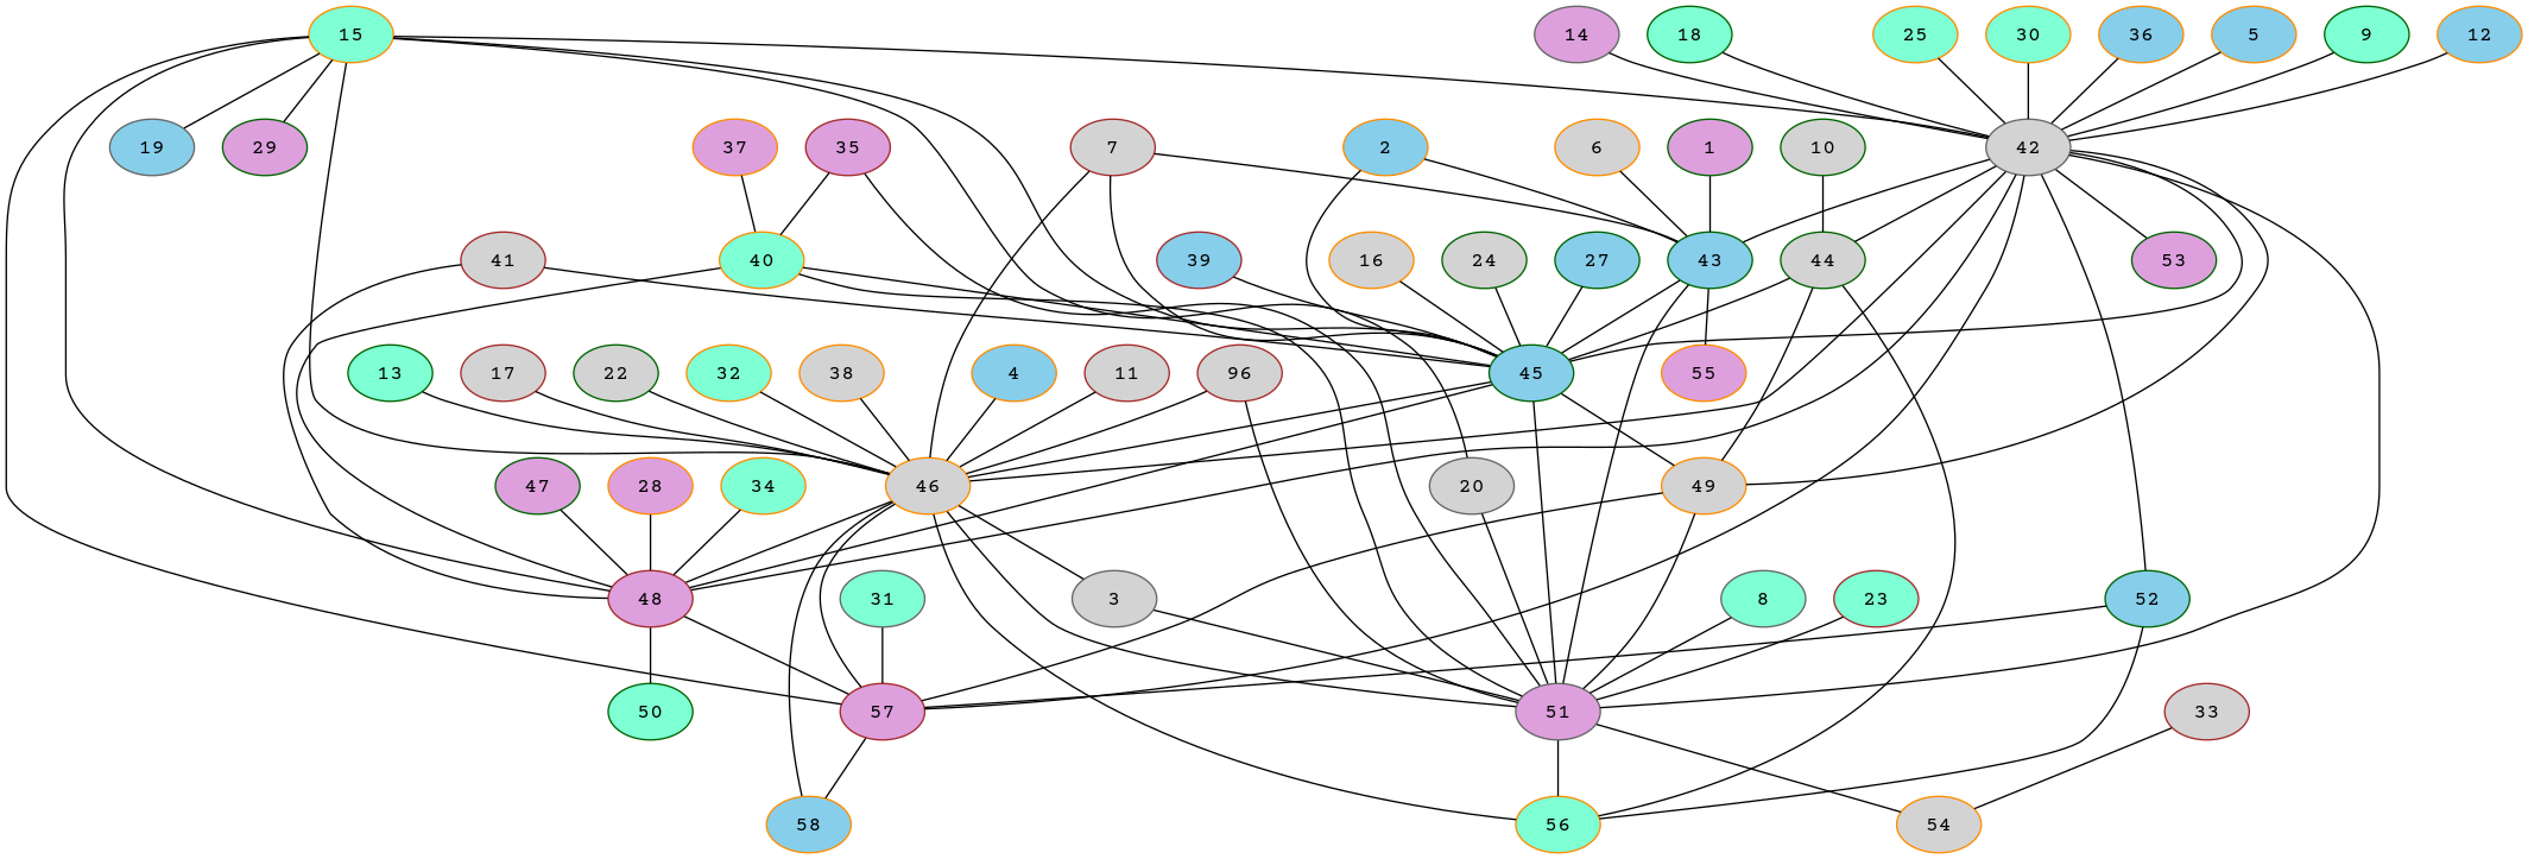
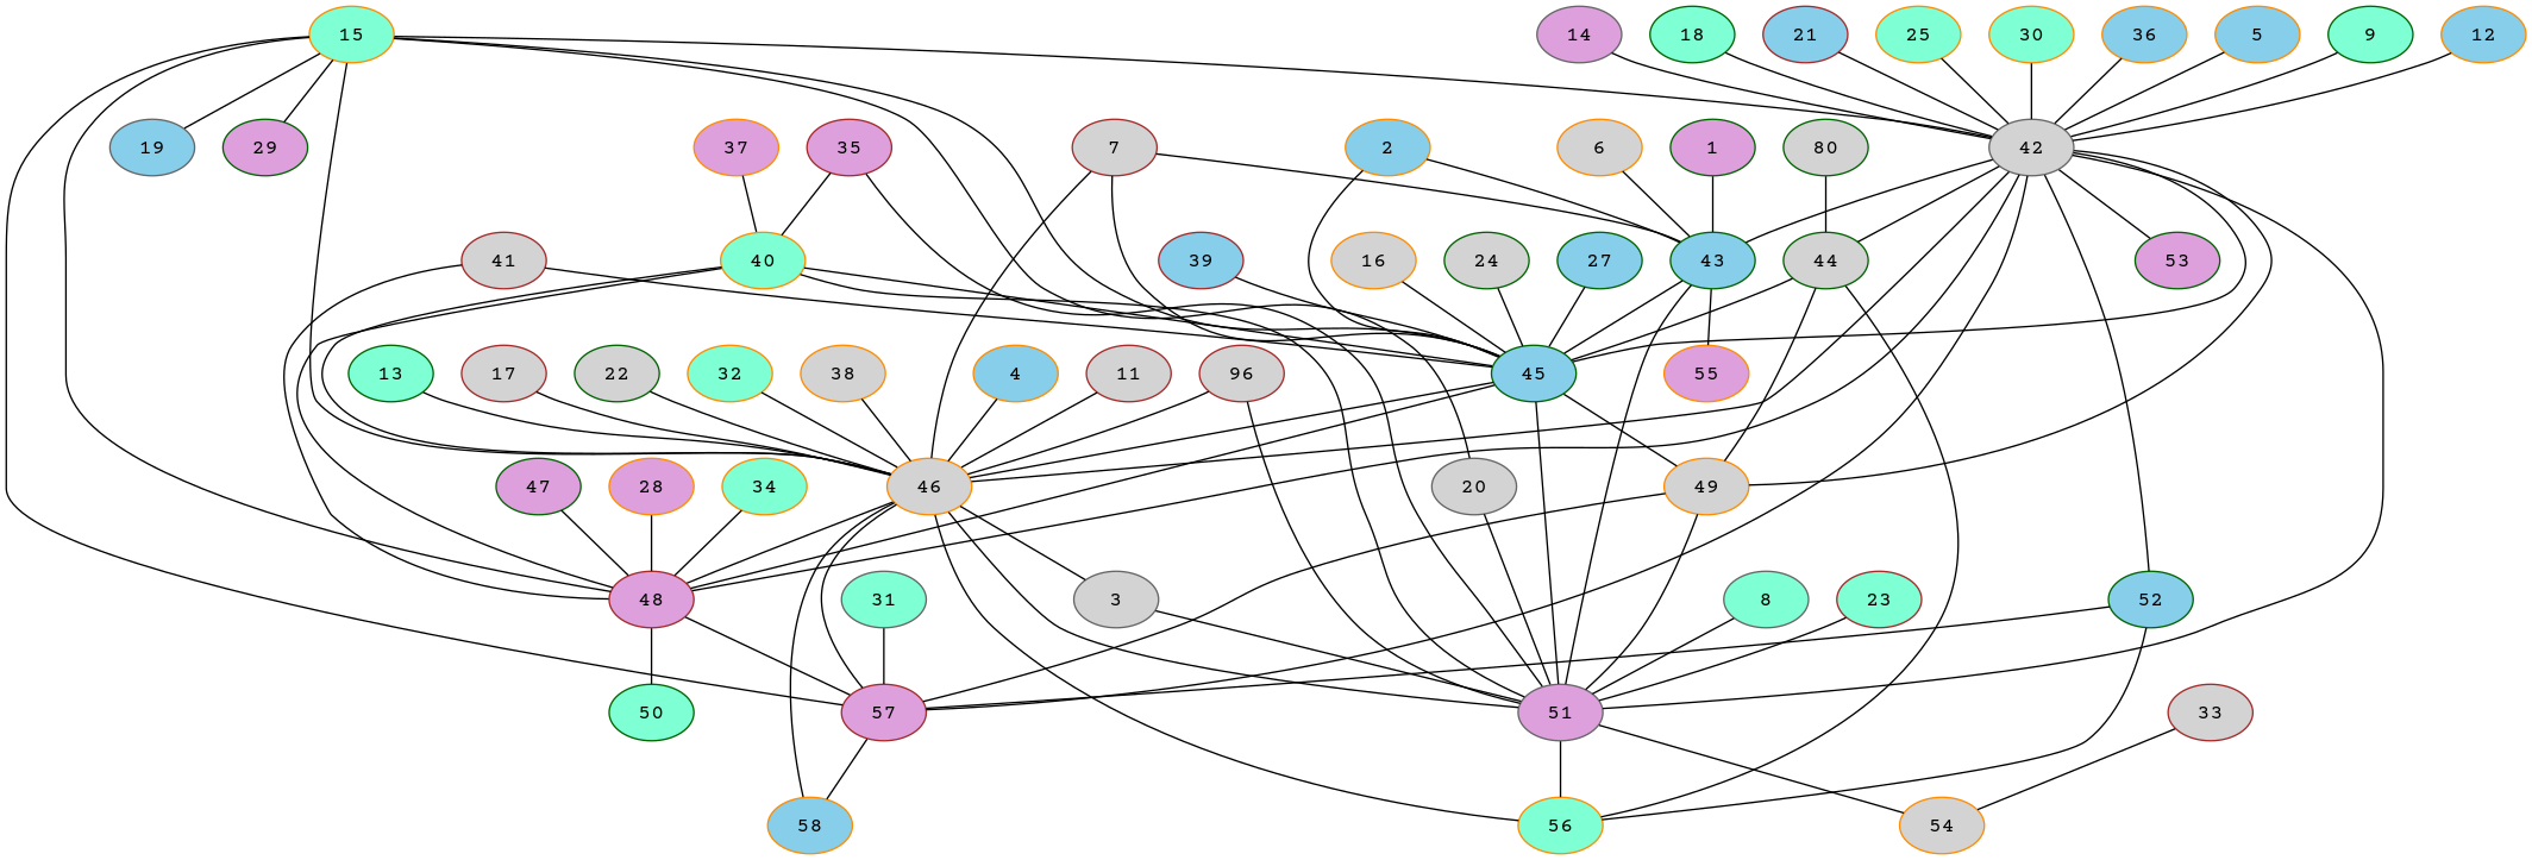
  graph {
    fontname="Courier Prime"
    node [color=darkorange fillcolor=lightgrey fontname="Courier Prime" style=filled]
    edge [fontname="Courier Prime" weight=1.0]
    1 [color=darkgreen fillcolor=plum]
    43 [color=darkgreen fillcolor=skyblue]
    45 [color=darkgreen fillcolor=skyblue]
    51 [color=gray40 fillcolor=plum]
    55 [fillcolor=plum]
    2 [fillcolor=skyblue]
    46
    48 [color=brown fillcolor=plum]
    49
    3 [color=gray40]
    54
    56 [fillcolor=aquamarine]
    4 [fillcolor=skyblue]
    57 [color=brown fillcolor=plum]
    58 [fillcolor=skyblue]
    5 [fillcolor=skyblue]
    42 [color=gray40]
    44 [color=darkgreen]
    52 [color=darkgreen fillcolor=skyblue]
    53 [color=darkgreen fillcolor=plum]
    6
    7 [color=brown]
    8 [color=gray40 fillcolor=aquamarine]
    9 [color=darkgreen fillcolor=aquamarine]
-   10 [color=darkgreen]
+   10 [color=darkgreen label=80]
    11 [color=brown]
    12 [fillcolor=skyblue]
    13 [color=darkgreen fillcolor=aquamarine]
    14 [color=gray40 fillcolor=plum]
    15 [fillcolor=aquamarine]
    19 [color=gray40 fillcolor=skyblue]
    20 [color=gray40]
    29 [color=darkgreen fillcolor=plum]
    50 [color=darkgreen fillcolor=aquamarine]
    16
    17 [color=brown]
    18 [color=darkgreen fillcolor=aquamarine]
+   21 [color=brown fillcolor=skyblue]
    22 [color=darkgreen]
    23 [color=brown fillcolor=aquamarine]
    24 [color=darkgreen]
    25 [fillcolor=aquamarine]
    n43 [color=brown label=96]
    27 [color=darkgreen fillcolor=skyblue]
    28 [fillcolor=plum]
    30 [fillcolor=aquamarine]
    31 [color=gray40 fillcolor=aquamarine]
    32 [fillcolor=aquamarine]
    33 [color=brown]
    34 [fillcolor=aquamarine]
    35 [color=brown fillcolor=plum]
    40 [fillcolor=aquamarine]
    36 [fillcolor=skyblue]
    37 [fillcolor=plum]
    38
    39 [color=brown fillcolor=skyblue]
    41 [color=brown]
    47 [color=darkgreen fillcolor=plum]
    1 -- 43
    43 -- 45
    43 -- 51
    43 -- 55
    45 -- 51 [weight=2.0]
    45 -- 46
    45 -- 48
    45 -- 49 [weight=2.0]
    51 -- 54
    51 -- 56 [weight=2.0]
    2 -- 43
    2 -- 45
    46 -- 51 [weight=2.0]
    46 -- 48
    46 -- 3 [weight=2.0]
    46 -- 56
    46 -- 57
    46 -- 58
    48 -- 57
    48 -- 50
    49 -- 51
    49 -- 57 [weight=2.0]
    3 -- 51
    4 -- 46
    57 -- 58
    5 -- 42
    42 -- 43
    42 -- 45
    42 -- 51
    42 -- 46
    42 -- 48
    42 -- 49
    42 -- 57 [weight=2.0]
    42 -- 44
    42 -- 52
    42 -- 53
    44 -- 45
    44 -- 49
    44 -- 56
    52 -- 56
    52 -- 57
    6 -- 43
    7 -- 43
    7 -- 45
    7 -- 46
    8 -- 51
    9 -- 42
    10 -- 44
    11 -- 46
    12 -- 42
    13 -- 46
    14 -- 42
    15 -- 45
    15 -- 46
    15 -- 48
    15 -- 57
    15 -- 42 [weight=2.0]
    15 -- 19
    15 -- 20
    15 -- 29
    20 -- 51
    16 -- 45
    17 -- 46
    18 -- 42
+   21 -- 42
    22 -- 46
    23 -- 51
    24 -- 45
    25 -- 42
    n43 -- 51
    n43 -- 46
    27 -- 45
    28 -- 48
    30 -- 42
    31 -- 57
    32 -- 46
    33 -- 54
    34 -- 48
    35 -- 51
    35 -- 40
    40 -- 45
    40 -- 51
+   40 -- 46
    40 -- 48
    36 -- 42
    37 -- 40
    38 -- 46
    39 -- 45
    41 -- 45
    41 -- 48
    47 -- 48
  }
